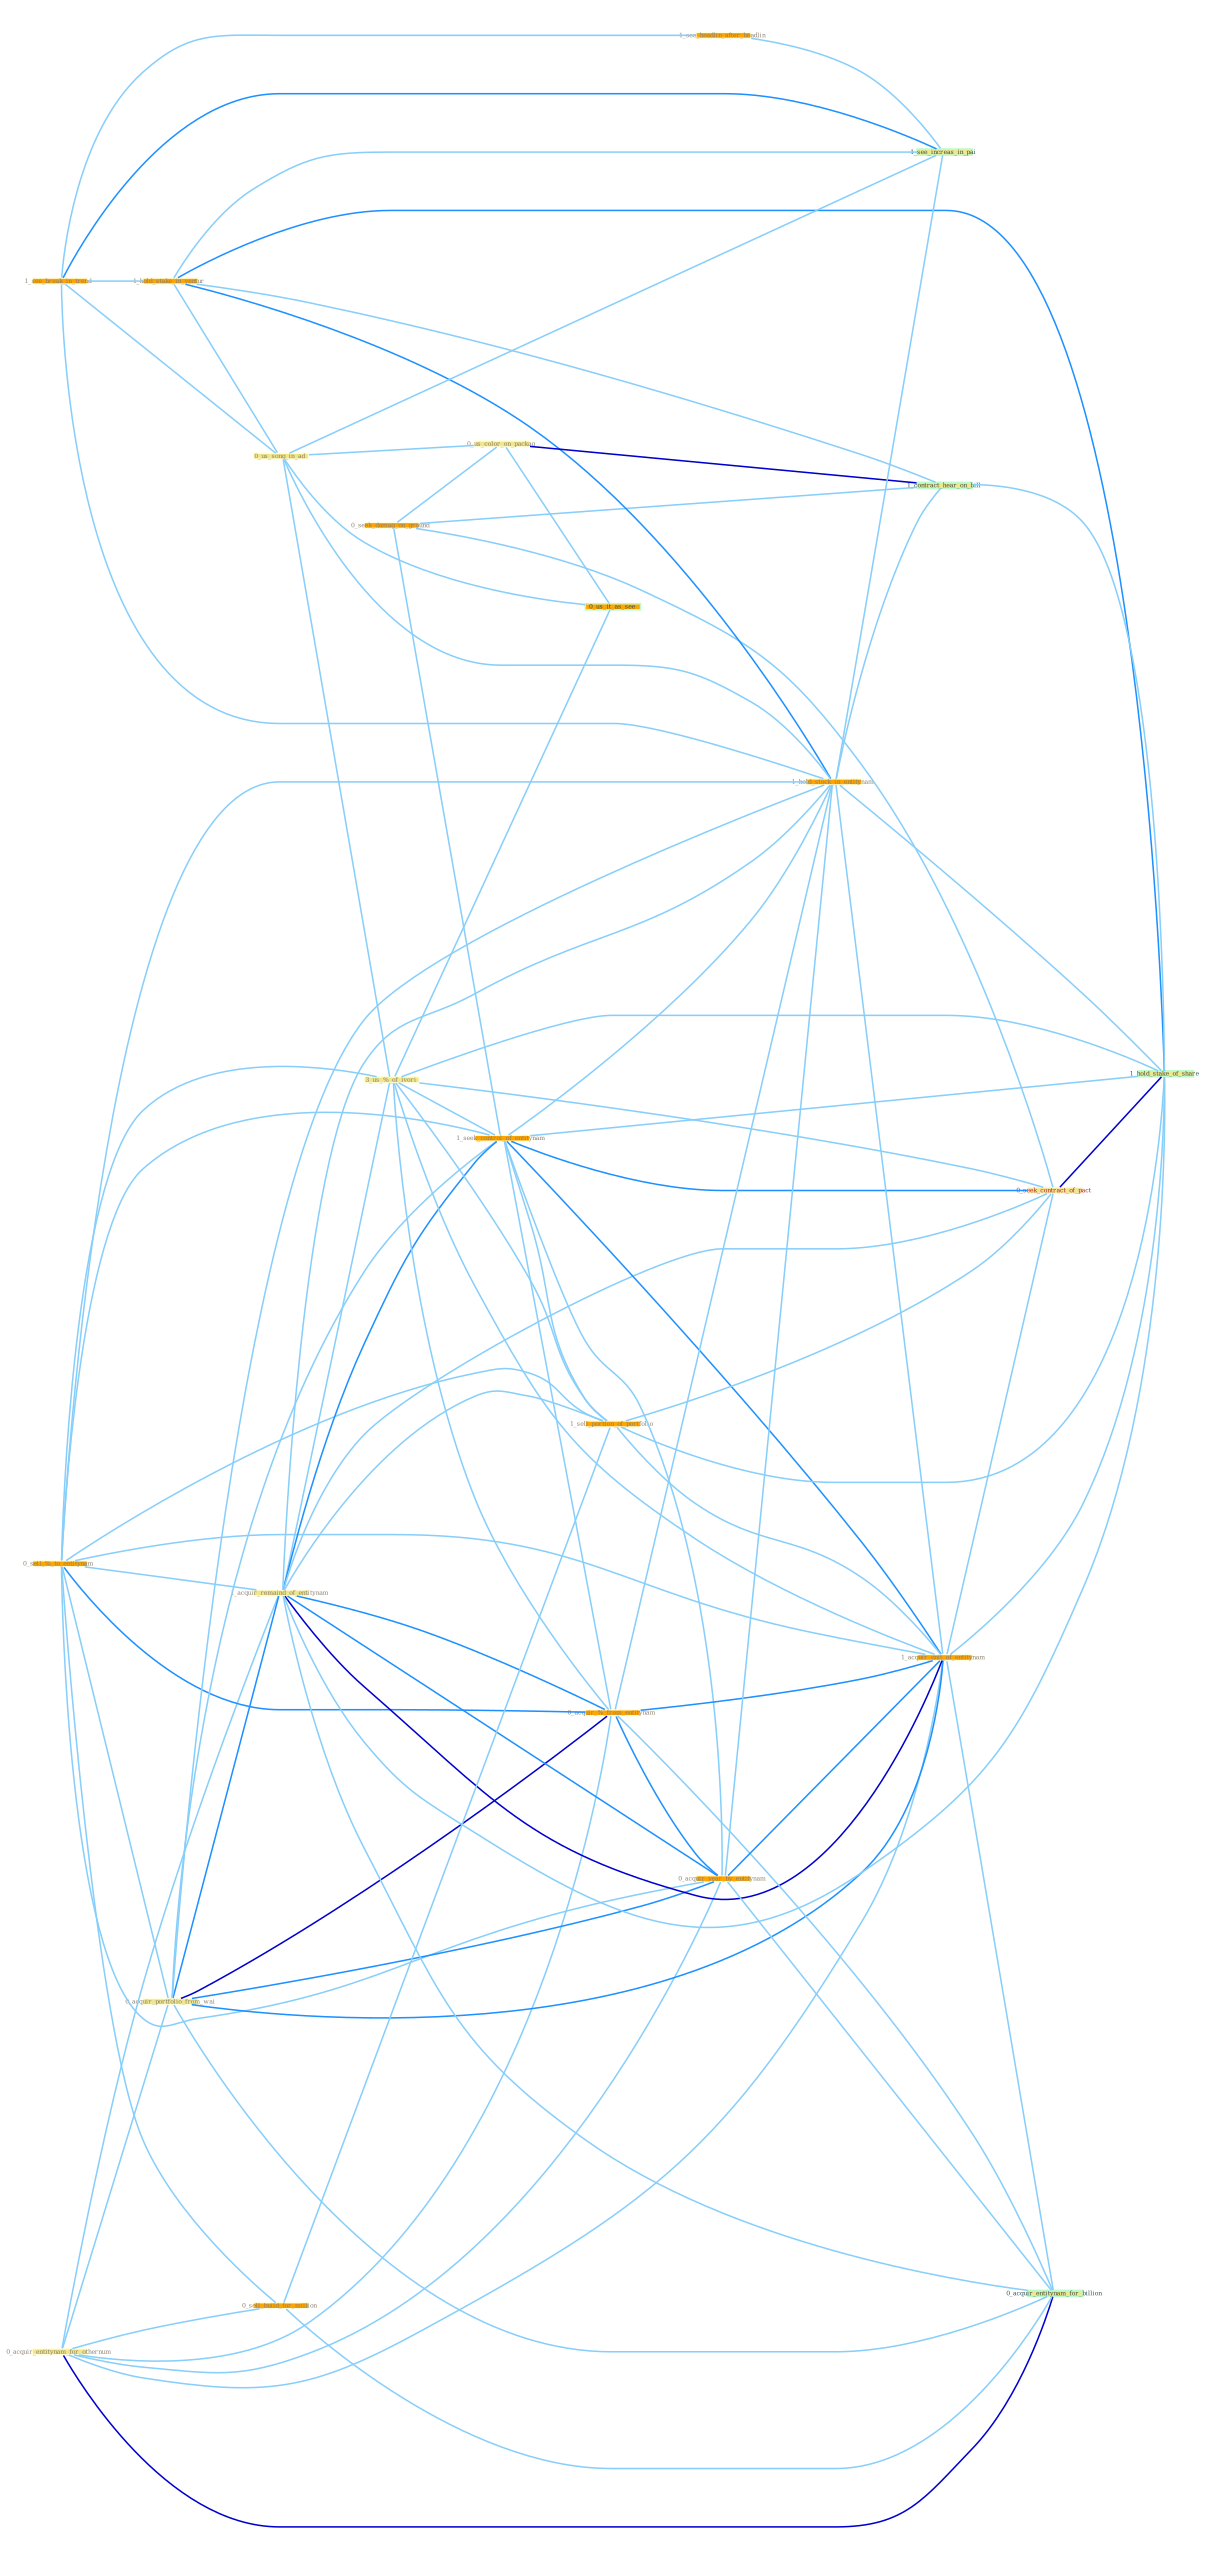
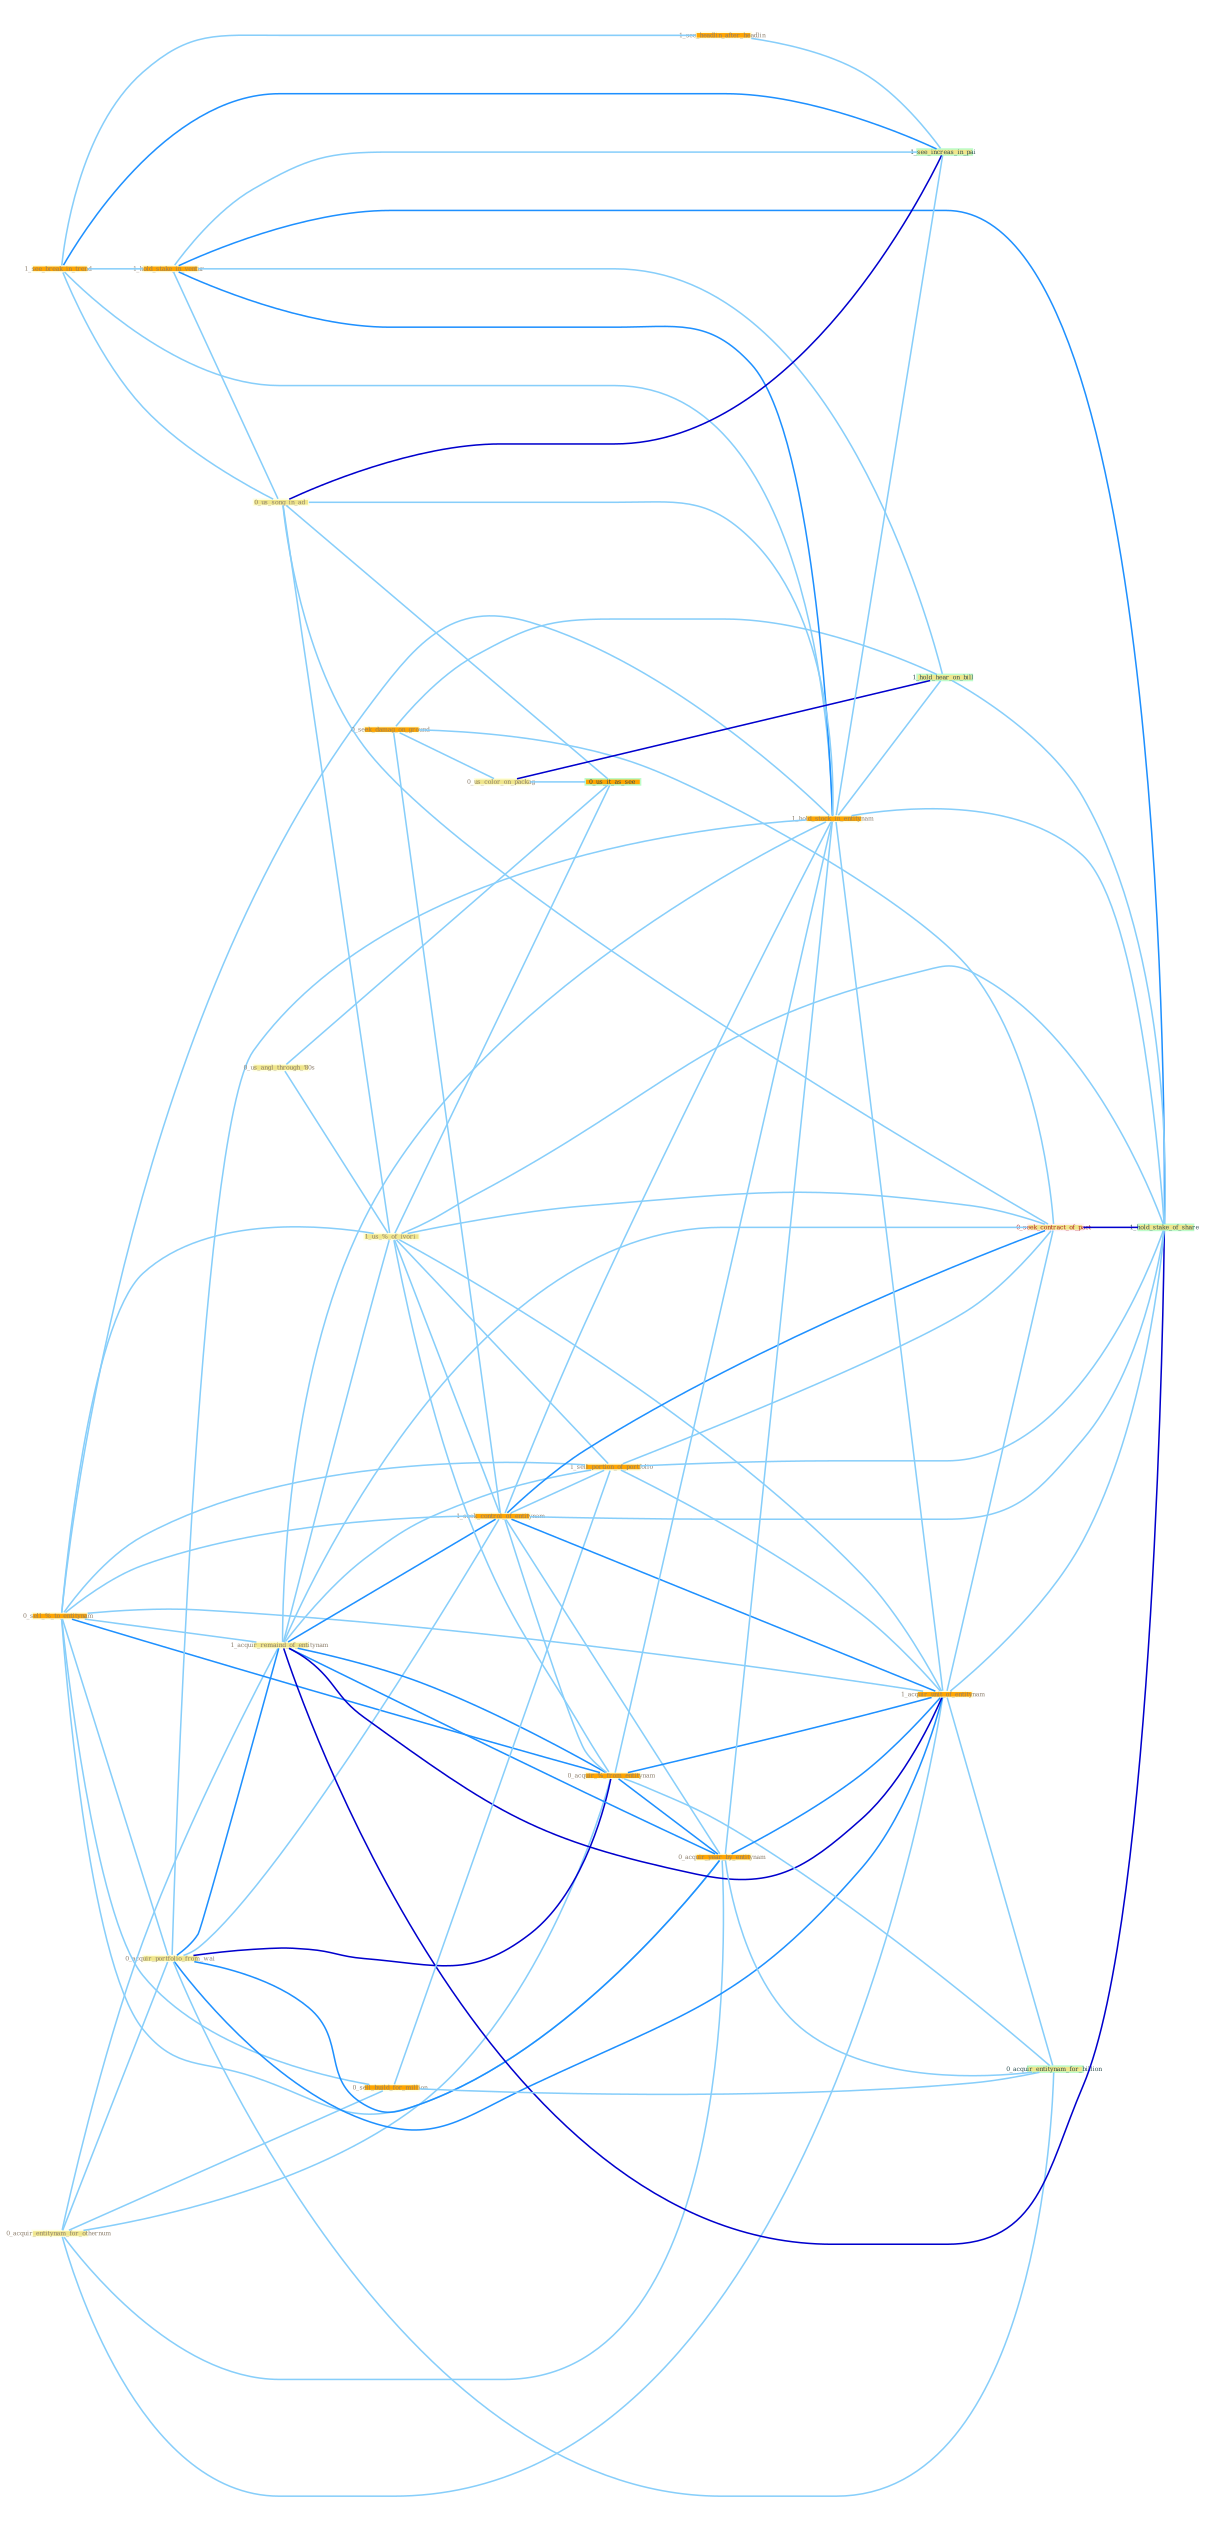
  graph {
    rankdir=LR
    node [color="#ffffe0" fillcolor=orange fixedsize=true fontcolor="#8b7d6b" fontsize=4 shape=polygon style=filled]
    edge [color="#87cefa" w=1]
    "0_acquir_entitynam_for_othernum " [fillcolor=khaki height=.06 width=.5]
    "1_see_break_in_trend " [height=.06 width=.5]
    "0_sell_%_to_entitynam " [height=.06 width=.5]
    "0_seek_damag_on_ground " [height=.06 width=.5]
    n5 [fillcolor=khaki height=.06 label="0_acquir_portfolio_from_wai" width=.5]
+   "0_us_angl_through_'80s " [fillcolor=khaki height=.06 width=.5]
    "1_see_headlin_after_headlin " [height=.06 width=.5]
    "1_acquir_remaind_of_entitynam " [fillcolor=khaki height=.06 width=.5]
    "0_sell_build_for_million " [height=.06 width=.5]
    "1_hold_stake_in_ventur " [height=.06 width=.5]
    "0_us_song_in_ad " [fillcolor=khaki height=.06 width=.5]
-   "1_us_%_of_ivori " [fillcolor=khaki height=.06 width=.5 label="3_us_%_of_ivori"]
+   "1_us_%_of_ivori " [fillcolor=khaki height=.06 width=.5]
    "1_seek_control_of_entitynam " [height=.06 width=.5]
    "0_acquir_%_from_entitynam " [height=.06 width=.5]
    "1_sell_portion_of_portfolio " [height=.06 width=.5]
    "0_us_color_on_packag " [fillcolor=khaki height=.06 width=.5]
    "0_acquir_year_by_entitynam " [height=.06 width=.5]
    "1_hold_stock_in_entitynam " [height=.06 width=.5]
    "1_acquir_unit_of_entitynam " [height=.06 width=.5]
    "0_seek_contract_of_pact " [color="#fff0f5" fillcolor=khaki fontcolor="#b22222" height=.06 width=.5]
    "0_acquir_entitynam_for_billion " [color="#BDFCC9" fillcolor=khaki fontcolor="#2f4f4f" height=.06 width=.5]
    "1_see_increas_in_pai " [color="#BDFCC9" fillcolor=khaki fontcolor="#2f4f4f" height=.06 width=.5]
-   "1_hold_hear_on_bill " [color="#BDFCC9" fillcolor=khaki fontcolor="#2f4f4f" height=.06 width=.5 label="1_contract_hear_on_bill"]
+   "1_hold_hear_on_bill " [color="#BDFCC9" fillcolor=khaki fontcolor="#2f4f4f" height=.06 width=.5]
    n24 [color="#BDFCC9" fontcolor="#2f4f4f" height=.06 label="0_us_it_as_see" width=.5]
    "1_hold_stake_of_share " [color="#BDFCC9" fillcolor=khaki fontcolor="#2f4f4f" height=.06 width=.5]
    subgraph sub_1 {
      "0_acquir_entitynam_for_othernum "
      "1_see_break_in_trend "
      "0_sell_%_to_entitynam "
      "0_seek_damag_on_ground "
      n5
+     "0_us_angl_through_'80s "
      "1_see_headlin_after_headlin "
      "1_acquir_remaind_of_entitynam "
      "0_sell_build_for_million "
      "1_hold_stake_in_ventur "
      "0_us_song_in_ad "
      "1_us_%_of_ivori "
      "1_seek_control_of_entitynam "
      "0_acquir_%_from_entitynam "
      "1_sell_portion_of_portfolio "
      "0_us_color_on_packag "
      "0_acquir_year_by_entitynam "
      "1_hold_stock_in_entitynam "
      "1_acquir_unit_of_entitynam "
    }
    subgraph sub_2 {
      "0_seek_contract_of_pact "
    }
    "0_acquir_entitynam_for_othernum " -- n5
    "0_acquir_entitynam_for_othernum " -- "1_acquir_remaind_of_entitynam "
    "0_acquir_entitynam_for_othernum " -- "0_sell_build_for_million "
    "0_acquir_entitynam_for_othernum " -- "0_acquir_%_from_entitynam "
    "0_acquir_entitynam_for_othernum " -- "0_acquir_year_by_entitynam "
    "0_acquir_entitynam_for_othernum " -- "1_acquir_unit_of_entitynam "
-   "0_acquir_entitynam_for_othernum " -- "0_acquir_entitynam_for_billion " [color="#0000cd" w=3]
    "1_see_break_in_trend " -- "1_see_headlin_after_headlin "
    "1_see_break_in_trend " -- "1_hold_stake_in_ventur "
    "1_see_break_in_trend " -- "0_us_song_in_ad "
    "1_see_break_in_trend " -- "1_hold_stock_in_entitynam "
    "1_see_break_in_trend " -- "1_see_increas_in_pai " [color="#1e90ff" w=2]
    "0_sell_%_to_entitynam " -- n5
    "0_sell_%_to_entitynam " -- "1_acquir_remaind_of_entitynam "
    "0_sell_%_to_entitynam " -- "0_sell_build_for_million "
    "0_sell_%_to_entitynam " -- "1_us_%_of_ivori "
    "0_sell_%_to_entitynam " -- "1_seek_control_of_entitynam "
    "0_sell_%_to_entitynam " -- "0_acquir_%_from_entitynam " [color="#1e90ff" w=2]
    "0_sell_%_to_entitynam " -- "1_sell_portion_of_portfolio "
    "0_sell_%_to_entitynam " -- "0_acquir_year_by_entitynam "
    "0_sell_%_to_entitynam " -- "1_hold_stock_in_entitynam "
    "0_sell_%_to_entitynam " -- "1_acquir_unit_of_entitynam "
    "0_seek_damag_on_ground " -- "1_seek_control_of_entitynam "
    "0_seek_damag_on_ground " -- "0_us_color_on_packag "
    "0_seek_damag_on_ground " -- "0_seek_contract_of_pact "
    "0_seek_damag_on_ground " -- "1_hold_hear_on_bill "
    n5 -- "1_acquir_remaind_of_entitynam " [color="#1e90ff" w=2]
    n5 -- "1_seek_control_of_entitynam "
    n5 -- "0_acquir_%_from_entitynam " [color="#0000cd" w=3]
    n5 -- "0_acquir_year_by_entitynam " [color="#1e90ff" w=2]
    n5 -- "1_hold_stock_in_entitynam "
    n5 -- "1_acquir_unit_of_entitynam " [color="#1e90ff" w=2]
    n5 -- "0_acquir_entitynam_for_billion "
+   "0_us_angl_through_'80s " -- "1_us_%_of_ivori "
+   "0_us_angl_through_'80s " -- n24
    "1_see_headlin_after_headlin " -- "1_see_increas_in_pai "
    "1_acquir_remaind_of_entitynam " -- "1_us_%_of_ivori "
    "1_acquir_remaind_of_entitynam " -- "1_seek_control_of_entitynam " [color="#1e90ff" w=2]
    "1_acquir_remaind_of_entitynam " -- "0_acquir_%_from_entitynam " [color="#1e90ff" w=2]
    "1_acquir_remaind_of_entitynam " -- "1_sell_portion_of_portfolio "
    "1_acquir_remaind_of_entitynam " -- "0_acquir_year_by_entitynam " [color="#1e90ff" w=2]
    "1_acquir_remaind_of_entitynam " -- "1_hold_stock_in_entitynam "
    "1_acquir_remaind_of_entitynam " -- "1_acquir_unit_of_entitynam " [color="#0000cd" w=3]
    "1_acquir_remaind_of_entitynam " -- "0_seek_contract_of_pact "
-   "1_acquir_remaind_of_entitynam " -- "0_acquir_entitynam_for_billion "
-   "1_acquir_remaind_of_entitynam " -- "1_hold_stake_of_share "
+   "1_acquir_remaind_of_entitynam " -- "1_hold_stake_of_share " [color="#0000cd"]
    "0_sell_build_for_million " -- "1_sell_portion_of_portfolio "
    "0_sell_build_for_million " -- "0_acquir_entitynam_for_billion "
    "1_hold_stake_in_ventur " -- "0_us_song_in_ad "
    "1_hold_stake_in_ventur " -- "1_hold_stock_in_entitynam " [color="#1e90ff" w=2]
    "1_hold_stake_in_ventur " -- "1_see_increas_in_pai "
    "1_hold_stake_in_ventur " -- "1_hold_hear_on_bill "
    "1_hold_stake_in_ventur " -- "1_hold_stake_of_share " [color="#1e90ff" w=2]
    "0_us_song_in_ad " -- "1_us_%_of_ivori "
-   "0_us_song_in_ad " -- "0_us_color_on_packag "
+   "0_us_song_in_ad " -- "0_seek_contract_of_pact "
    "0_us_song_in_ad " -- "1_hold_stock_in_entitynam "
-   "0_us_song_in_ad " -- "1_see_increas_in_pai "
+   "0_us_song_in_ad " -- "1_see_increas_in_pai " [color="#0000cd"]
    "0_us_song_in_ad " -- n24
    "1_us_%_of_ivori " -- "1_seek_control_of_entitynam "
    "1_us_%_of_ivori " -- "0_acquir_%_from_entitynam "
    "1_us_%_of_ivori " -- "1_sell_portion_of_portfolio "
    "1_us_%_of_ivori " -- "1_acquir_unit_of_entitynam "
    "1_us_%_of_ivori " -- "0_seek_contract_of_pact "
    "1_us_%_of_ivori " -- n24
    "1_us_%_of_ivori " -- "1_hold_stake_of_share "
    "1_seek_control_of_entitynam " -- "0_acquir_%_from_entitynam "
    "1_seek_control_of_entitynam " -- "1_sell_portion_of_portfolio "
    "1_seek_control_of_entitynam " -- "0_acquir_year_by_entitynam "
    "1_seek_control_of_entitynam " -- "1_hold_stock_in_entitynam "
    "1_seek_control_of_entitynam " -- "1_acquir_unit_of_entitynam " [color="#1e90ff" w=2]
    "1_seek_control_of_entitynam " -- "0_seek_contract_of_pact " [color="#1e90ff" w=2]
    "1_seek_control_of_entitynam " -- "1_hold_stake_of_share "
    "0_acquir_%_from_entitynam " -- "0_acquir_year_by_entitynam " [color="#1e90ff" w=2]
    "0_acquir_%_from_entitynam " -- "1_hold_stock_in_entitynam "
    "0_acquir_%_from_entitynam " -- "1_acquir_unit_of_entitynam " [color="#1e90ff" w=2]
    "0_acquir_%_from_entitynam " -- "0_acquir_entitynam_for_billion "
    "1_sell_portion_of_portfolio " -- "1_acquir_unit_of_entitynam "
    "1_sell_portion_of_portfolio " -- "0_seek_contract_of_pact "
    "1_sell_portion_of_portfolio " -- "1_hold_stake_of_share "
    "0_us_color_on_packag " -- "1_hold_hear_on_bill " [color="#0000cd"]
    "0_us_color_on_packag " -- n24
    "0_acquir_year_by_entitynam " -- "1_hold_stock_in_entitynam "
    "0_acquir_year_by_entitynam " -- "1_acquir_unit_of_entitynam " [color="#1e90ff" w=2]
    "0_acquir_year_by_entitynam " -- "0_acquir_entitynam_for_billion "
    "1_hold_stock_in_entitynam " -- "1_acquir_unit_of_entitynam "
    "1_hold_stock_in_entitynam " -- "1_see_increas_in_pai "
    "1_hold_stock_in_entitynam " -- "1_hold_hear_on_bill "
    "1_hold_stock_in_entitynam " -- "1_hold_stake_of_share "
    "1_acquir_unit_of_entitynam " -- "0_seek_contract_of_pact "
    "1_acquir_unit_of_entitynam " -- "0_acquir_entitynam_for_billion "
    "1_acquir_unit_of_entitynam " -- "1_hold_stake_of_share "
    "0_seek_contract_of_pact " -- "1_hold_stake_of_share " [color="#0000cd"]
    "1_hold_hear_on_bill " -- "1_hold_stake_of_share "
  }
